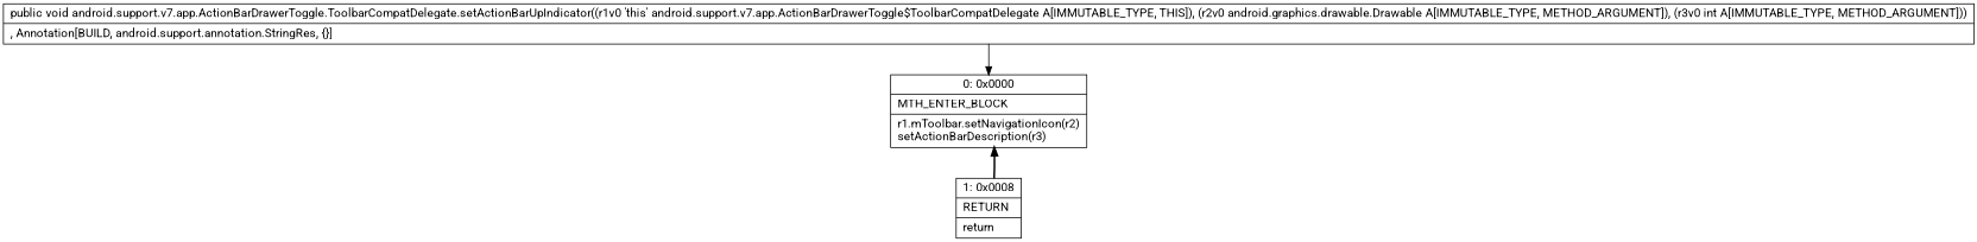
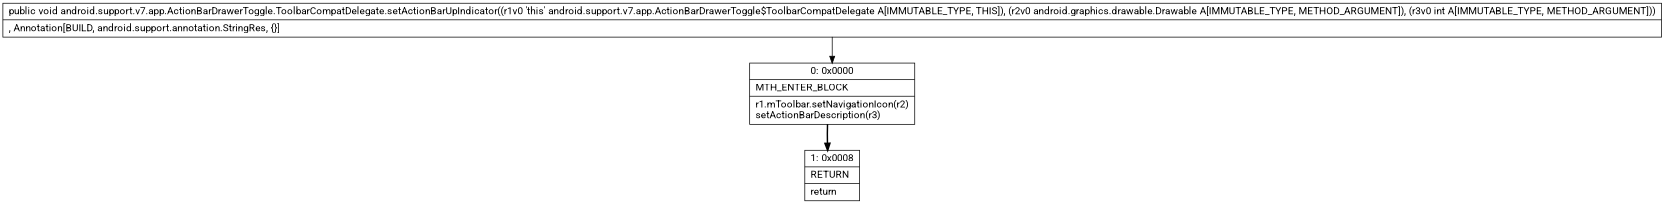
  digraph {
    fontname=Roboto
    node [shape=record fontname=Roboto]
    edge [fontname=Roboto]
    n1 [label="{0\:\ 0x0000|MTH_ENTER_BLOCK\l|r1.mToolbar.setNavigationIcon(r2)\lsetActionBarDescription(r3)\l}"]
    n2 [label="{1\:\ 0x0008|RETURN\l|return\l}"]
    n3 [label="{public void android.support.v7.app.ActionBarDrawerToggle.ToolbarCompatDelegate.setActionBarUpIndicator((r1v0 'this' android.support.v7.app.ActionBarDrawerToggle$ToolbarCompatDelegate A[IMMUTABLE_TYPE, THIS]), (r2v0 android.graphics.drawable.Drawable A[IMMUTABLE_TYPE, METHOD_ARGUMENT]), (r3v0 int A[IMMUTABLE_TYPE, METHOD_ARGUMENT]))  | , Annotation[BUILD, android.support.annotation.StringRes, \{\}]\l}"]
-   n2 -> n1 [style=bold]
+   n1 -> n2 [style=bold]
    n3 -> n1 [style=solid]
  }
